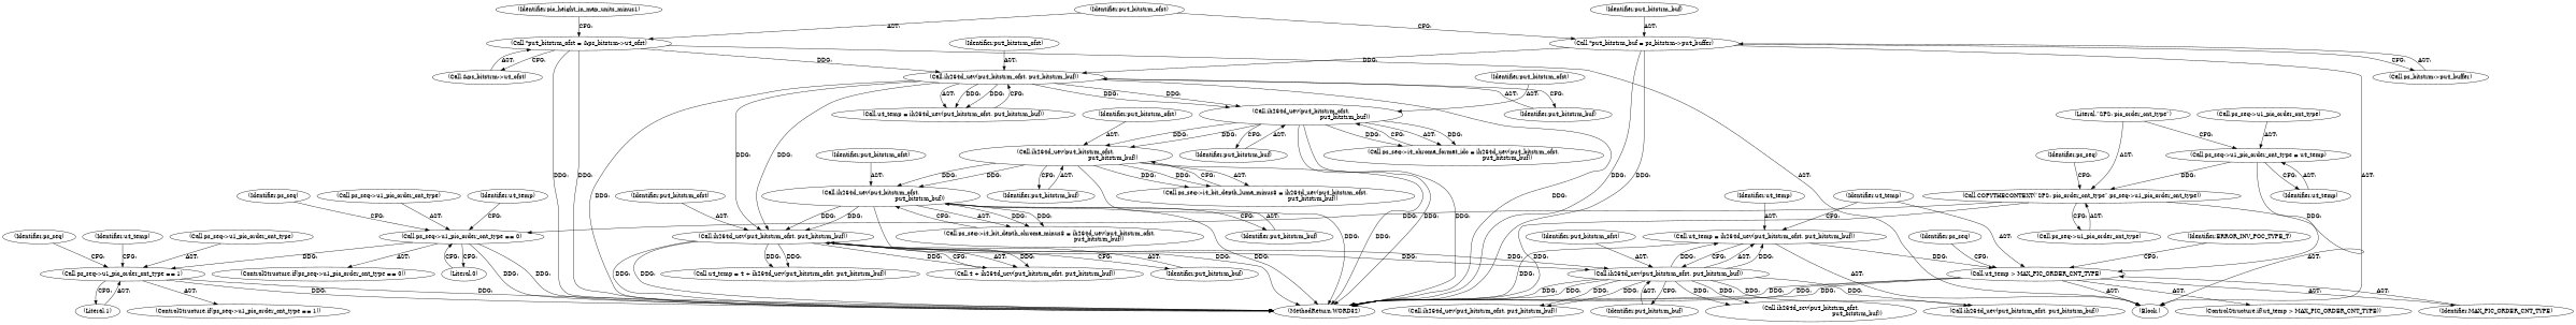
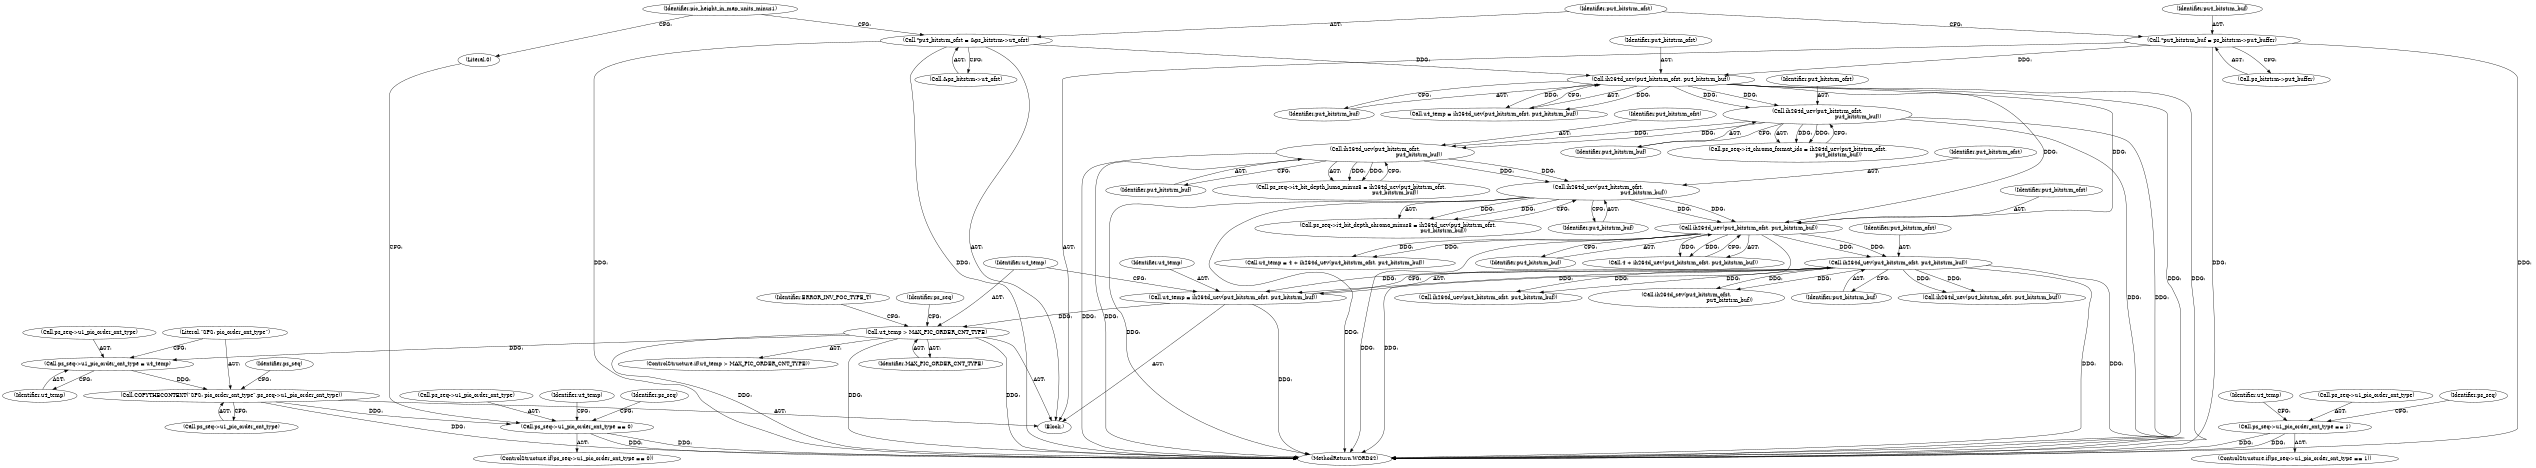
  digraph {
    n1 [label="(Call,ps_seq->u1_pic_order_cnt_type = u4_temp)"]
    n2 [label="(Call,COPYTHECONTEXT(\"SPS: pic_order_cnt_type\",ps_seq->u1_pic_order_cnt_type))"]
    n3 [label="(Identifier,u4_temp)"]
    n4 [label="(Block,)"]
    n5 [label="(MethodReturn,WORD32)"]
    n6 [label="(Call,ps_seq->u1_pic_order_cnt_type == 0)"]
    n7 [label="(Call,ps_seq->u1_pic_order_cnt_type)"]
    n8 [label="(Call,u4_temp > MAX_PIC_ORDER_CNT_TYPE)"]
    n9 [label="(ControlStructure,if(u4_temp > MAX_PIC_ORDER_CNT_TYPE))"]
    n10 [label="(Identifier,MAX_PIC_ORDER_CNT_TYPE)"]
    n11 [label="(Call,u4_temp = ih264d_uev(pu4_bitstrm_ofst, pu4_bitstrm_buf))"]
    n12 [label="(Call,ih264d_uev(pu4_bitstrm_ofst, pu4_bitstrm_buf))"]
    n13 [label="(Call,ih264d_sev(pu4_bitstrm_ofst,\n                                                     pu4_bitstrm_buf))"]
    n14 [label="(Identifier,pu4_bitstrm_buf)"]
    n15 [label="(Call,ih264d_uev(pu4_bitstrm_ofst, pu4_bitstrm_buf))"]
    n16 [label="(Call,ih264d_uev(pu4_bitstrm_ofst, pu4_bitstrm_buf))"]
    n17 [label="(Call,ih264d_uev(pu4_bitstrm_ofst, pu4_bitstrm_buf))"]
    n18 [label="(Call,4 + ih264d_uev(pu4_bitstrm_ofst, pu4_bitstrm_buf))"]
    n19 [label="(Identifier,pu4_bitstrm_buf)"]
    n20 [label="(Call,u4_temp = 4 + ih264d_uev(pu4_bitstrm_ofst, pu4_bitstrm_buf))"]
    n21 [label="(Call,ih264d_uev(pu4_bitstrm_ofst,\n                                                        pu4_bitstrm_buf))"]
    n22 [label="(Identifier,pu4_bitstrm_buf)"]
    n23 [label="(Call,ps_seq->i4_bit_depth_chroma_minus8 = ih264d_uev(pu4_bitstrm_ofst,\n                                                        pu4_bitstrm_buf))"]
    n24 [label="(Call,ih264d_uev(pu4_bitstrm_ofst,\n                                                      pu4_bitstrm_buf))"]
    n25 [label="(Call,ps_seq->i4_bit_depth_luma_minus8 = ih264d_uev(pu4_bitstrm_ofst,\n                                                      pu4_bitstrm_buf))"]
    n26 [label="(Identifier,pu4_bitstrm_buf)"]
    n27 [label="(Call,ih264d_uev(pu4_bitstrm_ofst,\n                                                  pu4_bitstrm_buf))"]
    n28 [label="(Call,ps_seq->i4_chroma_format_idc = ih264d_uev(pu4_bitstrm_ofst,\n                                                  pu4_bitstrm_buf))"]
    n29 [label="(Identifier,pu4_bitstrm_buf)"]
    n30 [label="(Call,ih264d_uev(pu4_bitstrm_ofst, pu4_bitstrm_buf))"]
    n31 [label="(Identifier,pu4_bitstrm_buf)"]
    n32 [label="(Call,u4_temp = ih264d_uev(pu4_bitstrm_ofst, pu4_bitstrm_buf))"]
    n33 [label="(Call,*pu4_bitstrm_ofst = &ps_bitstrm->u4_ofst)"]
    n34 [label="(Call,&ps_bitstrm->u4_ofst)"]
    n35 [label="(Call,*pu4_bitstrm_buf = ps_bitstrm->pu4_buffer)"]
    n36 [label="(Call,ps_bitstrm->pu4_buffer)"]
    n37 [label="(Call,ps_seq->u1_pic_order_cnt_type == 1)"]
    n38 [label="(ControlStructure,if(ps_seq->u1_pic_order_cnt_type == 0))"]
    n39 [label="(Literal,0)"]
-   n40 [label="(Literal,1)"]
    n41 [label="(ControlStructure,if(ps_seq->u1_pic_order_cnt_type == 1))"]
    n42 [label="(Call,ps_seq->u1_pic_order_cnt_type)"]
    n43 [label="(Identifier,ps_seq)"]
    n44 [label="(Identifier,pic_height_in_map_units_minus1)"]
    n45 [label="(Identifier,u4_temp)"]
    n46 [label="(Call,ps_seq->u1_pic_order_cnt_type)"]
    n47 [label="(Identifier,pu4_bitstrm_ofst)"]
    n48 [label="(Identifier,pu4_bitstrm_ofst)"]
    n49 [label="(Identifier,ps_seq)"]
    n50 [label="(Literal,\"SPS: pic_order_cnt_type\")"]
    n51 [label="(Identifier,u4_temp)"]
    n52 [label="(Identifier,ERROR_INV_POC_TYPE_T)"]
    n53 [label="(Identifier,ps_seq)"]
    n54 [label="(Identifier,pu4_bitstrm_ofst)"]
    n55 [label="(Identifier,pu4_bitstrm_buf)"]
    n56 [label="(Identifier,u4_temp)"]
    n57 [label="(Identifier,u4_temp)"]
    n58 [label="(Identifier,pu4_bitstrm_ofst)"]
    n59 [label="(Identifier,ps_seq)"]
    n60 [label="(Identifier,pu4_bitstrm_ofst)"]
    n61 [label="(Identifier,pu4_bitstrm_ofst)"]
    n62 [label="(Call,ps_seq->u1_pic_order_cnt_type)"]
    n63 [label="(Identifier,pu4_bitstrm_ofst)"]
    n1 -> n2 [label="DDG: "]
    n1 -> n3 [label="CFG: "]
    n2 -> n4 [label="AST: "]
    n2 -> n5 [label="DDG: "]
    n2 -> n6 [label="DDG: "]
    n2 -> n7 [label="CFG: "]
    n3 -> n1 [label="AST: "]
    n6 -> n5 [label="DDG: "]
    n6 -> n5 [label="DDG: "]
-   n6 -> n37 [label="DDG: "]
    n6 -> n38 [label="AST: "]
-   n6 -> n39 [label="CFG: "]
+   n44 -> n39 [label="CFG: "]
    n7 -> n2 [label="AST: "]
-   n1 -> n8 [label="DDG: "]
+   n8 -> n1 [label="DDG: "]
    n8 -> n4 [label="AST: "]
    n8 -> n5 [label="DDG: "]
    n8 -> n5 [label="DDG: "]
    n8 -> n5 [label="DDG: "]
    n8 -> n9 [label="AST: "]
    n8 -> n10 [label="AST: "]
    n10 -> n8 [label="AST: "]
    n11 -> n4 [label="AST: "]
    n11 -> n5 [label="DDG: "]
    n11 -> n8 [label="DDG: "]
    n11 -> n12 [label="CFG: "]
    n12 -> n5 [label="DDG: "]
    n12 -> n5 [label="DDG: "]
    n12 -> n11 [label="AST: "]
    n12 -> n11 [label="DDG: "]
    n12 -> n11 [label="DDG: "]
    n12 -> n13 [label="DDG: "]
    n12 -> n13 [label="DDG: "]
    n12 -> n14 [label="CFG: "]
    n12 -> n15 [label="DDG: "]
    n12 -> n15 [label="DDG: "]
    n12 -> n16 [label="DDG: "]
    n12 -> n16 [label="DDG: "]
    n14 -> n12 [label="AST: "]
    n17 -> n5 [label="DDG: "]
    n17 -> n5 [label="DDG: "]
    n17 -> n12 [label="DDG: "]
    n17 -> n12 [label="DDG: "]
    n17 -> n18 [label="AST: "]
    n17 -> n18 [label="DDG: "]
    n17 -> n18 [label="DDG: "]
    n17 -> n19 [label="CFG: "]
    n17 -> n20 [label="DDG: "]
    n17 -> n20 [label="DDG: "]
    n18 -> n17 [label="CFG: "]
    n19 -> n17 [label="AST: "]
    n21 -> n5 [label="DDG: "]
    n21 -> n5 [label="DDG: "]
    n21 -> n17 [label="DDG: "]
    n21 -> n17 [label="DDG: "]
    n21 -> n22 [label="CFG: "]
    n21 -> n23 [label="AST: "]
    n21 -> n23 [label="DDG: "]
    n21 -> n23 [label="DDG: "]
    n22 -> n21 [label="AST: "]
    n23 -> n21 [label="CFG: "]
    n24 -> n5 [label="DDG: "]
    n24 -> n5 [label="DDG: "]
    n24 -> n21 [label="DDG: "]
    n24 -> n21 [label="DDG: "]
    n24 -> n25 [label="AST: "]
    n24 -> n25 [label="DDG: "]
    n24 -> n25 [label="DDG: "]
    n24 -> n26 [label="CFG: "]
    n25 -> n24 [label="CFG: "]
    n26 -> n24 [label="AST: "]
    n27 -> n5 [label="DDG: "]
    n27 -> n5 [label="DDG: "]
    n27 -> n24 [label="DDG: "]
    n27 -> n24 [label="DDG: "]
    n27 -> n28 [label="AST: "]
    n27 -> n28 [label="DDG: "]
    n27 -> n28 [label="DDG: "]
    n27 -> n29 [label="CFG: "]
    n28 -> n27 [label="CFG: "]
    n29 -> n27 [label="AST: "]
    n30 -> n5 [label="DDG: "]
    n30 -> n5 [label="DDG: "]
    n30 -> n17 [label="DDG: "]
    n30 -> n17 [label="DDG: "]
    n30 -> n27 [label="DDG: "]
    n30 -> n27 [label="DDG: "]
    n30 -> n31 [label="CFG: "]
    n30 -> n32 [label="AST: "]
    n30 -> n32 [label="DDG: "]
    n30 -> n32 [label="DDG: "]
    n31 -> n30 [label="AST: "]
    n32 -> n30 [label="CFG: "]
    n33 -> n4 [label="AST: "]
    n33 -> n5 [label="DDG: "]
    n33 -> n5 [label="DDG: "]
    n33 -> n30 [label="DDG: "]
    n33 -> n34 [label="CFG: "]
    n34 -> n33 [label="AST: "]
    n35 -> n4 [label="AST: "]
    n35 -> n5 [label="DDG: "]
    n35 -> n5 [label="DDG: "]
    n35 -> n30 [label="DDG: "]
    n35 -> n36 [label="CFG: "]
    n36 -> n35 [label="AST: "]
    n37 -> n5 [label="DDG: "]
    n37 -> n5 [label="DDG: "]
-   n37 -> n40 [label="CFG: "]
    n37 -> n41 [label="AST: "]
    n39 -> n6 [label="CFG: "]
-   n40 -> n37 [label="AST: "]
    n42 -> n1 [label="AST: "]
    n43 -> n6 [label="CFG: "]
    n44 -> n33 [label="CFG: "]
    n45 -> n8 [label="AST: "]
    n45 -> n11 [label="CFG: "]
    n46 -> n6 [label="AST: "]
    n47 -> n24 [label="AST: "]
    n48 -> n17 [label="AST: "]
    n49 -> n37 [label="CFG: "]
    n50 -> n1 [label="CFG: "]
    n50 -> n2 [label="AST: "]
    n51 -> n6 [label="CFG: "]
    n52 -> n8 [label="CFG: "]
    n53 -> n2 [label="CFG: "]
    n54 -> n30 [label="AST: "]
    n55 -> n35 [label="AST: "]
    n56 -> n11 [label="AST: "]
    n57 -> n37 [label="CFG: "]
    n58 -> n33 [label="AST: "]
    n58 -> n35 [label="CFG: "]
    n59 -> n8 [label="CFG: "]
    n60 -> n12 [label="AST: "]
    n61 -> n21 [label="AST: "]
    n62 -> n37 [label="AST: "]
    n63 -> n27 [label="AST: "]
  }
